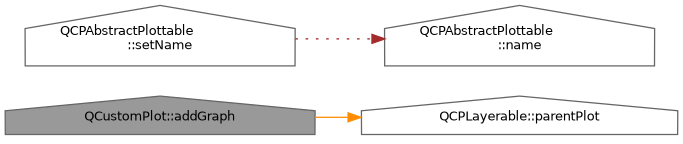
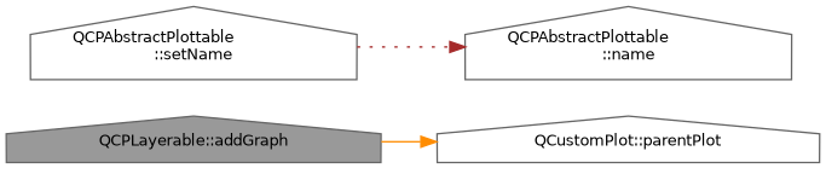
  digraph {
    rankdir=LR
    node [color=grey40 fillcolor=white fontname=Helvetica fontsize=10 shape=house style=filled]
    edge [fontname=Helvetica fontsize=10 labelfontname=Helvetica labelfontsize=10]
-   n1 [color=gray40 fillcolor=grey60 fontcolor=black height=0.2 label="QCustomPlot::addGraph" width=0.4]
-   n2 [height=0.2 label="QCPLayerable::parentPlot" width=0.4]
+   n1 [color=gray40 fillcolor=grey60 fontcolor=black height=0.2 label="QCPLayerable::addGraph" width=0.4]
+   n2 [height=0.2 label="QCustomPlot::parentPlot" width=0.4]
    n3 [height=0.2 label="QCPAbstractPlottable\l::setName" width=0.4]
    n4 [height=0.2 label="QCPAbstractPlottable\l::name" width=0.4]
    n1 -> n2 [color=darkorange style=solid]
    n3 -> n4 [color=brown style=dotted]
  }
